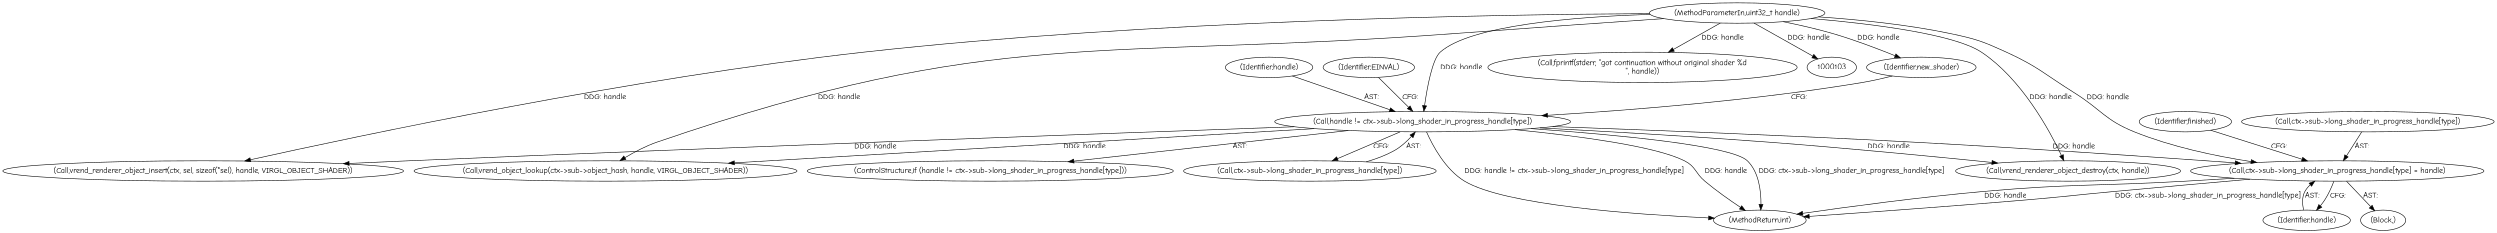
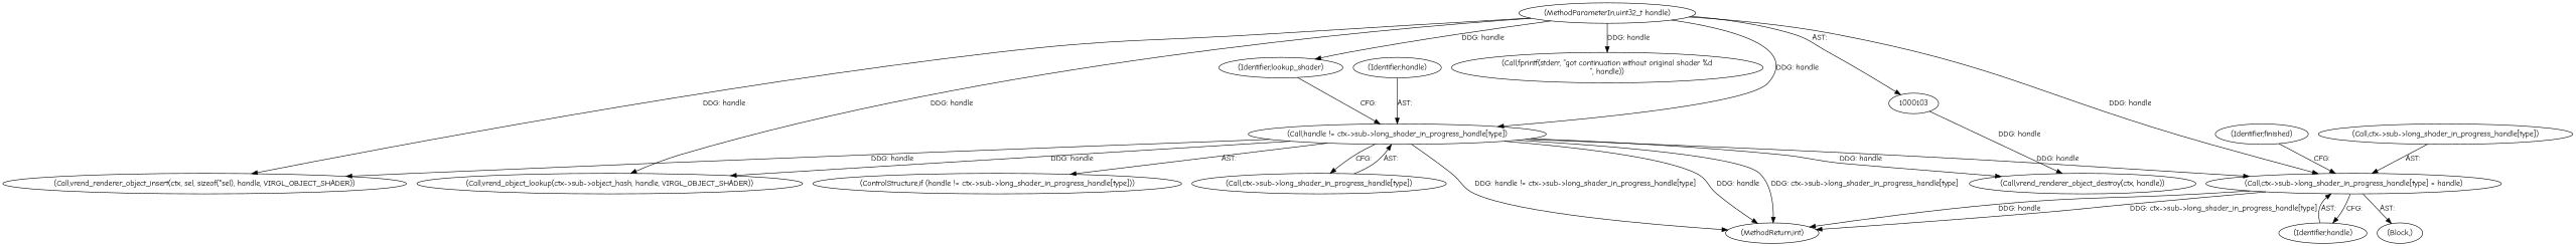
  digraph {
    fontname="Comic Neue"
    node [fontname="Comic Neue"]
    edge [fontname="Comic Neue"]
    n1 [label="(Call,ctx->sub->long_shader_in_progress_handle[type] = handle)"]
    n2 [label="(MethodReturn,int)"]
    n3 [label="(Identifier,handle)"]
    n4 [label="(Block,)"]
    n5 [label="(Call,handle != ctx->sub->long_shader_in_progress_handle[type])"]
    n6 [label="(Call,vrend_renderer_object_destroy(ctx, handle))"]
    n7 [label="(Call,ctx->sub->long_shader_in_progress_handle[type])"]
    n8 [label="(ControlStructure,if (handle != ctx->sub->long_shader_in_progress_handle[type]))"]
    n9 [label="(Call,vrend_renderer_object_insert(ctx, sel, sizeof(*sel), handle, VIRGL_OBJECT_SHADER))"]
    n10 [label="(Call,vrend_object_lookup(ctx->sub->object_hash, handle, VIRGL_OBJECT_SHADER))"]
    n11 [label="(MethodParameterIn,uint32_t handle)"]
    n12 [label="(Call,fprintf(stderr, \"got continuation without original shader %d\n\", handle))"]
    1000103
-   n14 [label="(Identifier,new_shader)"]
+   n14 [label="(Identifier,lookup_shader)"]
    n15 [label="(Identifier,finished)"]
    n16 [label="(Identifier,handle)"]
    n17 [label="(Call,ctx->sub->long_shader_in_progress_handle[type])"]
-   n18 [label="(Identifier,EINVAL)"]
    n1 -> n2 [label="DDG: handle"]
    n1 -> n2 [label="DDG: ctx->sub->long_shader_in_progress_handle[type]"]
    n1 -> n3 [label="CFG: "]
    n1 -> n4 [label="AST: "]
    n3 -> n1 [label="AST: "]
    n5 -> n1 [label="DDG: handle"]
    n5 -> n2 [label="DDG: handle != ctx->sub->long_shader_in_progress_handle[type]"]
    n5 -> n2 [label="DDG: handle"]
    n5 -> n2 [label="DDG: ctx->sub->long_shader_in_progress_handle[type]"]
    n5 -> n6 [label="DDG: handle"]
    n5 -> n7 [label="CFG: "]
    n5 -> n8 [label="AST: "]
    n5 -> n9 [label="DDG: handle"]
    n5 -> n10 [label="DDG: handle"]
    n7 -> n5 [label="AST: "]
    n11 -> n1 [label="DDG: handle"]
    n11 -> n5 [label="DDG: handle"]
-   n11 -> n6 [label="DDG: handle"]
+   1000103 -> n6 [label="DDG: handle"]
    n11 -> n9 [label="DDG: handle"]
    n11 -> n10 [label="DDG: handle"]
    n11 -> n12 [label="DDG: handle"]
-   n11 -> 1000103 [label="DDG: handle"]
+   n11 -> 1000103 [label="AST: "]
    n11 -> n14 [label="DDG: handle"]
    n14 -> n5 [label="CFG: "]
    n15 -> n1 [label="CFG: "]
    n16 -> n5 [label="AST: "]
    n17 -> n1 [label="AST: "]
-   n18 -> n5 [label="CFG: "]
  }
